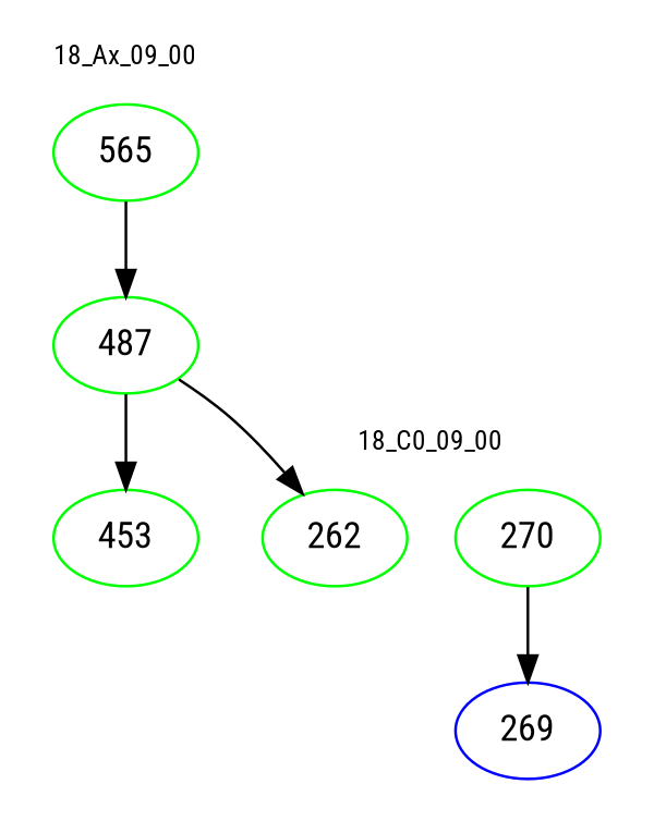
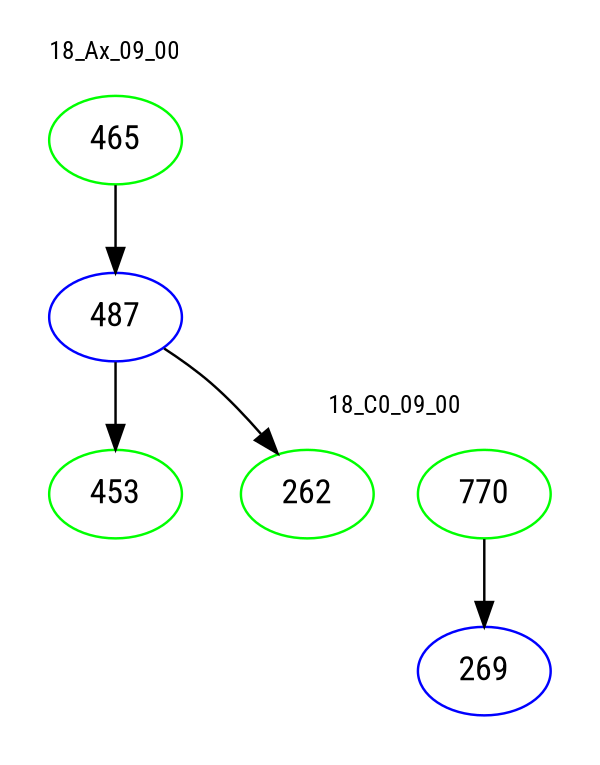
  digraph {
    fontname="Roboto Condensed"
    node [color=green fontname="Roboto Condensed"]
    edge [color=black fontname="Roboto Condensed"]
-   n1 [label=565]
-   n2 [label=487]
+   n1 [label=465]
+   n2 [color=blue label=487]
    n3 [label=453]
-   n4 [label=270]
+   n4 [label=770]
    n5 [color=blue label=269]
    n6 [label=262]
    subgraph cluster_1 {
      color=white
      fontsize=10
      label="18_Ax_09_00"
      n1
      n2
      n3
    }
    subgraph cluster_2 {
      color=white
      fontsize=10
      label="18_C0_09_00"
      n4
      n5
      n6
    }
    n1 -> n2
    n2 -> n3
    n2 -> n6
    n4 -> n5
  }
